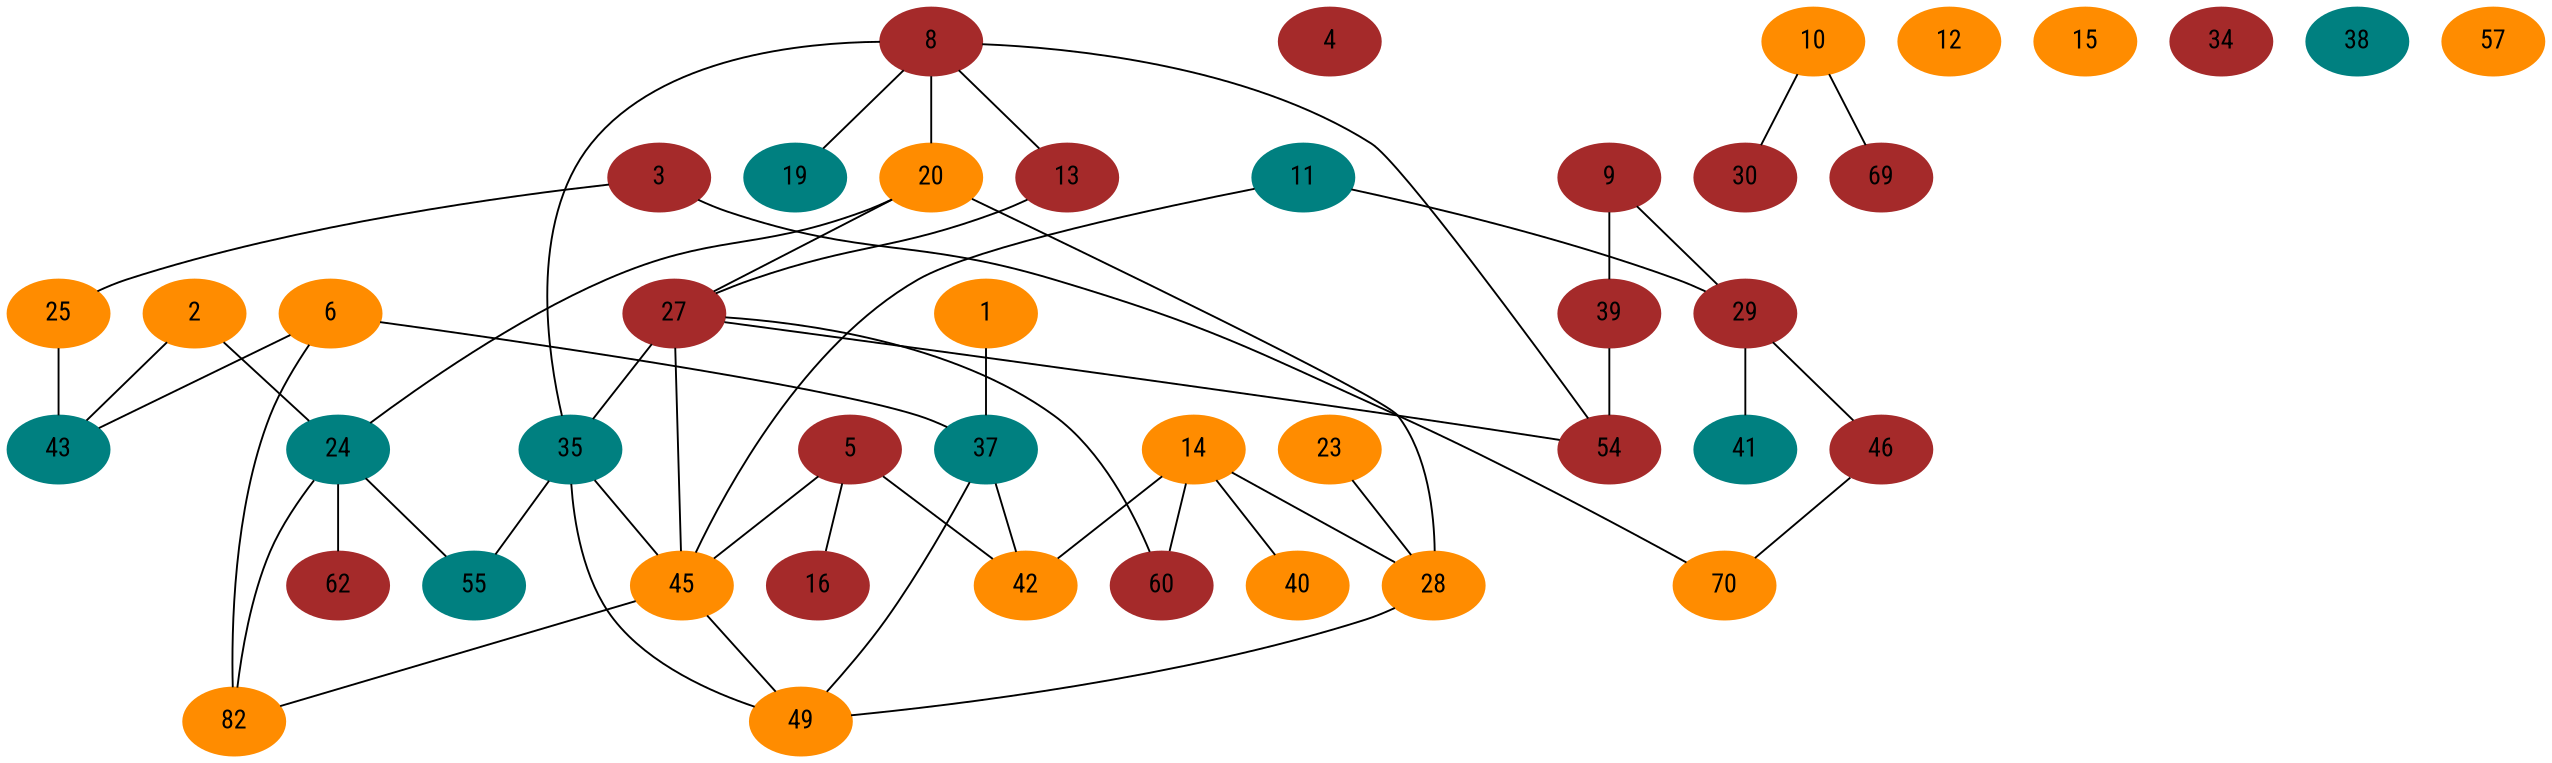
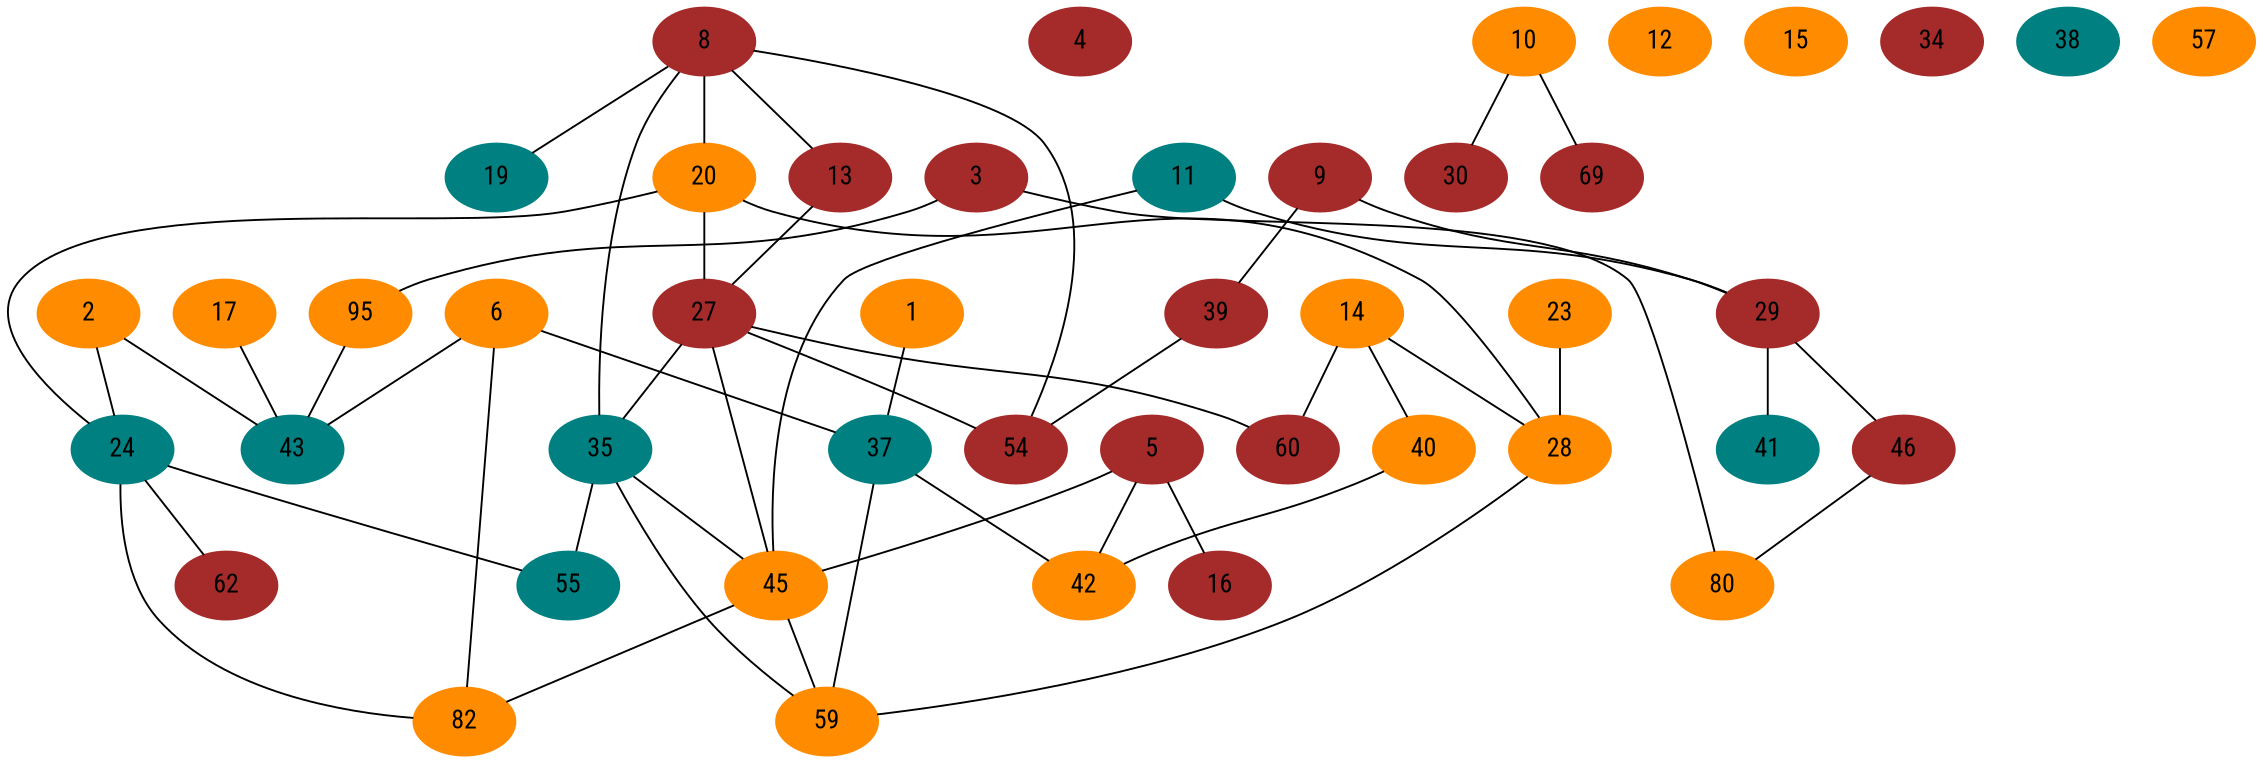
  graph {
    fontname="Roboto Condensed"
    node [color=darkorange fontname="Roboto Condensed" style=filled]
    edge [fontname="Roboto Condensed"]
    37 [color=teal super="+53"]
    42 [super="+64"]
-   59 [super="+65" label=49]
+   59 [super="+65"]
    1
    2 [super="+22"]
    24 [color=teal super="+63"]
    43 [color=teal super="+67"]
    n8 [label=82 super="+66"]
    55 [color=teal super="+74"]
    62 [color=brown]
    3 [color=brown super="+7"]
-   25 [super="+47"]
-   70 [super="+75"]
+   25 [super="+47" label=95]
+   70 [super="+75" label=80]
    4 [color=brown]
    5 [color=brown super="+33"]
    16 [color=brown]
    45 [super="+50"]
    6 [super="+44"]
    8 [color=brown super="+18"]
    13 [color=brown]
    19 [color=teal super="+56"]
    20 [super="+68"]
    35 [color=teal super="+71"]
    54 [color=brown]
    27 [color=brown super="+32"]
    28 [super="+31"]
    9 [color=brown super="+21"]
    29 [color=brown super="+48"]
    39 [color=brown super="+58"]
    41 [color=teal]
    46 [color=brown]
    10 [super="+49"]
    30 [color=brown super="+36"]
    69 [color=brown]
    11 [color=teal]
    12
    60 [color=brown super="+73"]
    14 [super="+72"]
    40 [super="+61"]
    15
+   17
    23
    34 [color=brown]
    38 [color=teal]
    57
    37 -- 42
    37 -- 59
    1 -- 37
    2 -- 24
    2 -- 43
    24 -- n8
    24 -- 55
    24 -- 62
    3 -- 25
    3 -- 70
    25 -- 43
    5 -- 42
    5 -- 16
    5 -- 45
    45 -- 59
    45 -- n8
    6 -- 37
    6 -- 43
    6 -- n8
    8 -- 13
    8 -- 19
    8 -- 20
    8 -- 35
    8 -- 54
    13 -- 27
    20 -- 24
    20 -- 27
    20 -- 28
    35 -- 59
    35 -- 55
    35 -- 45
    27 -- 45
    27 -- 35
    27 -- 54
    27 -- 60
    28 -- 59
    9 -- 29
    9 -- 39 [weight=2]
    29 -- 41
    29 -- 46
    39 -- 54
    46 -- 70
    10 -- 30
    10 -- 69
    11 -- 45
    11 -- 29
    14 -- 28
    14 -- 60
    14 -- 40 [weight=2]
-   14 -- 42
+   40 -- 42
+   17 -- 43
    23 -- 28
  }
